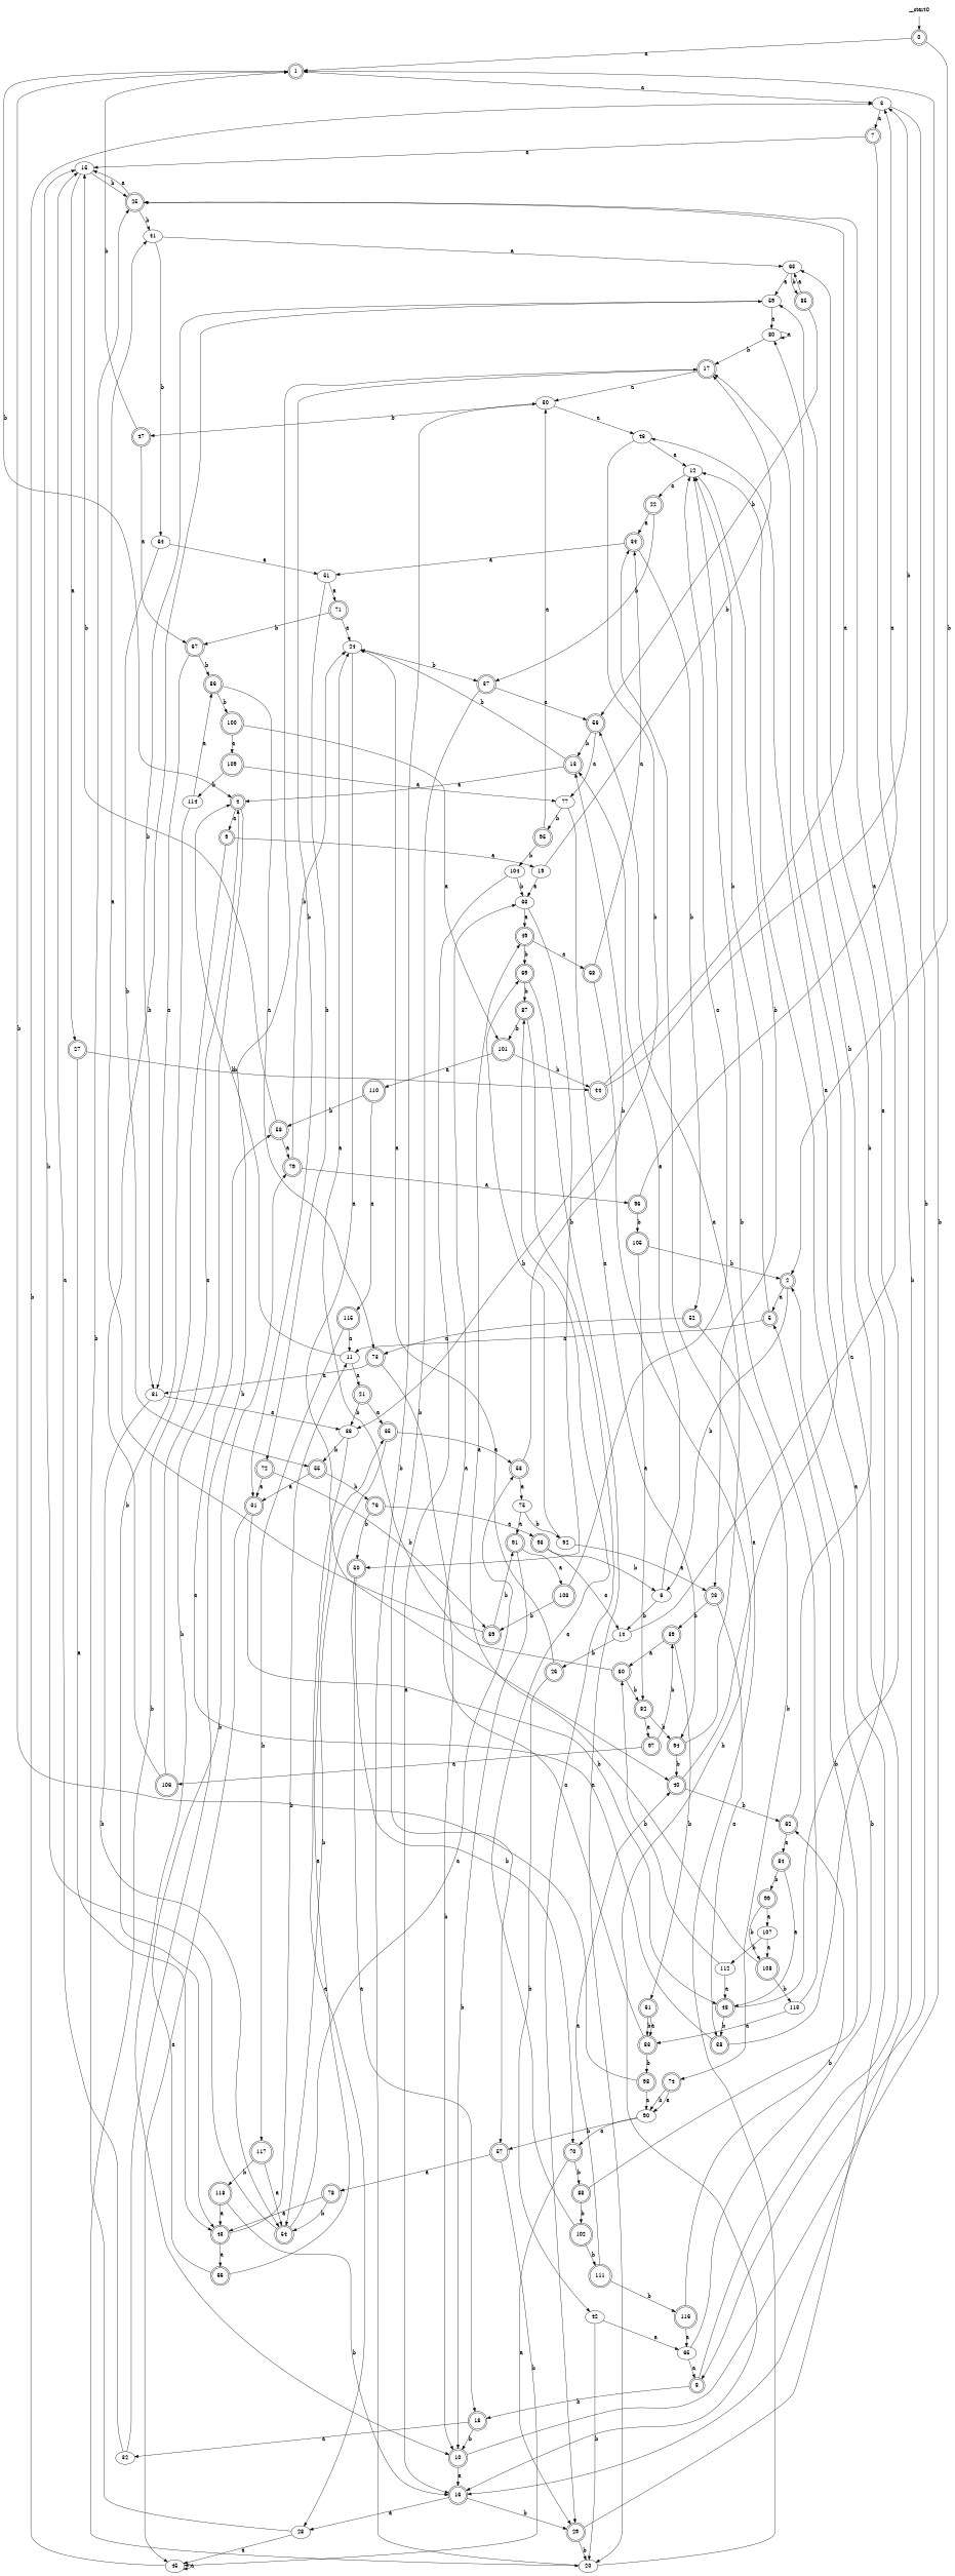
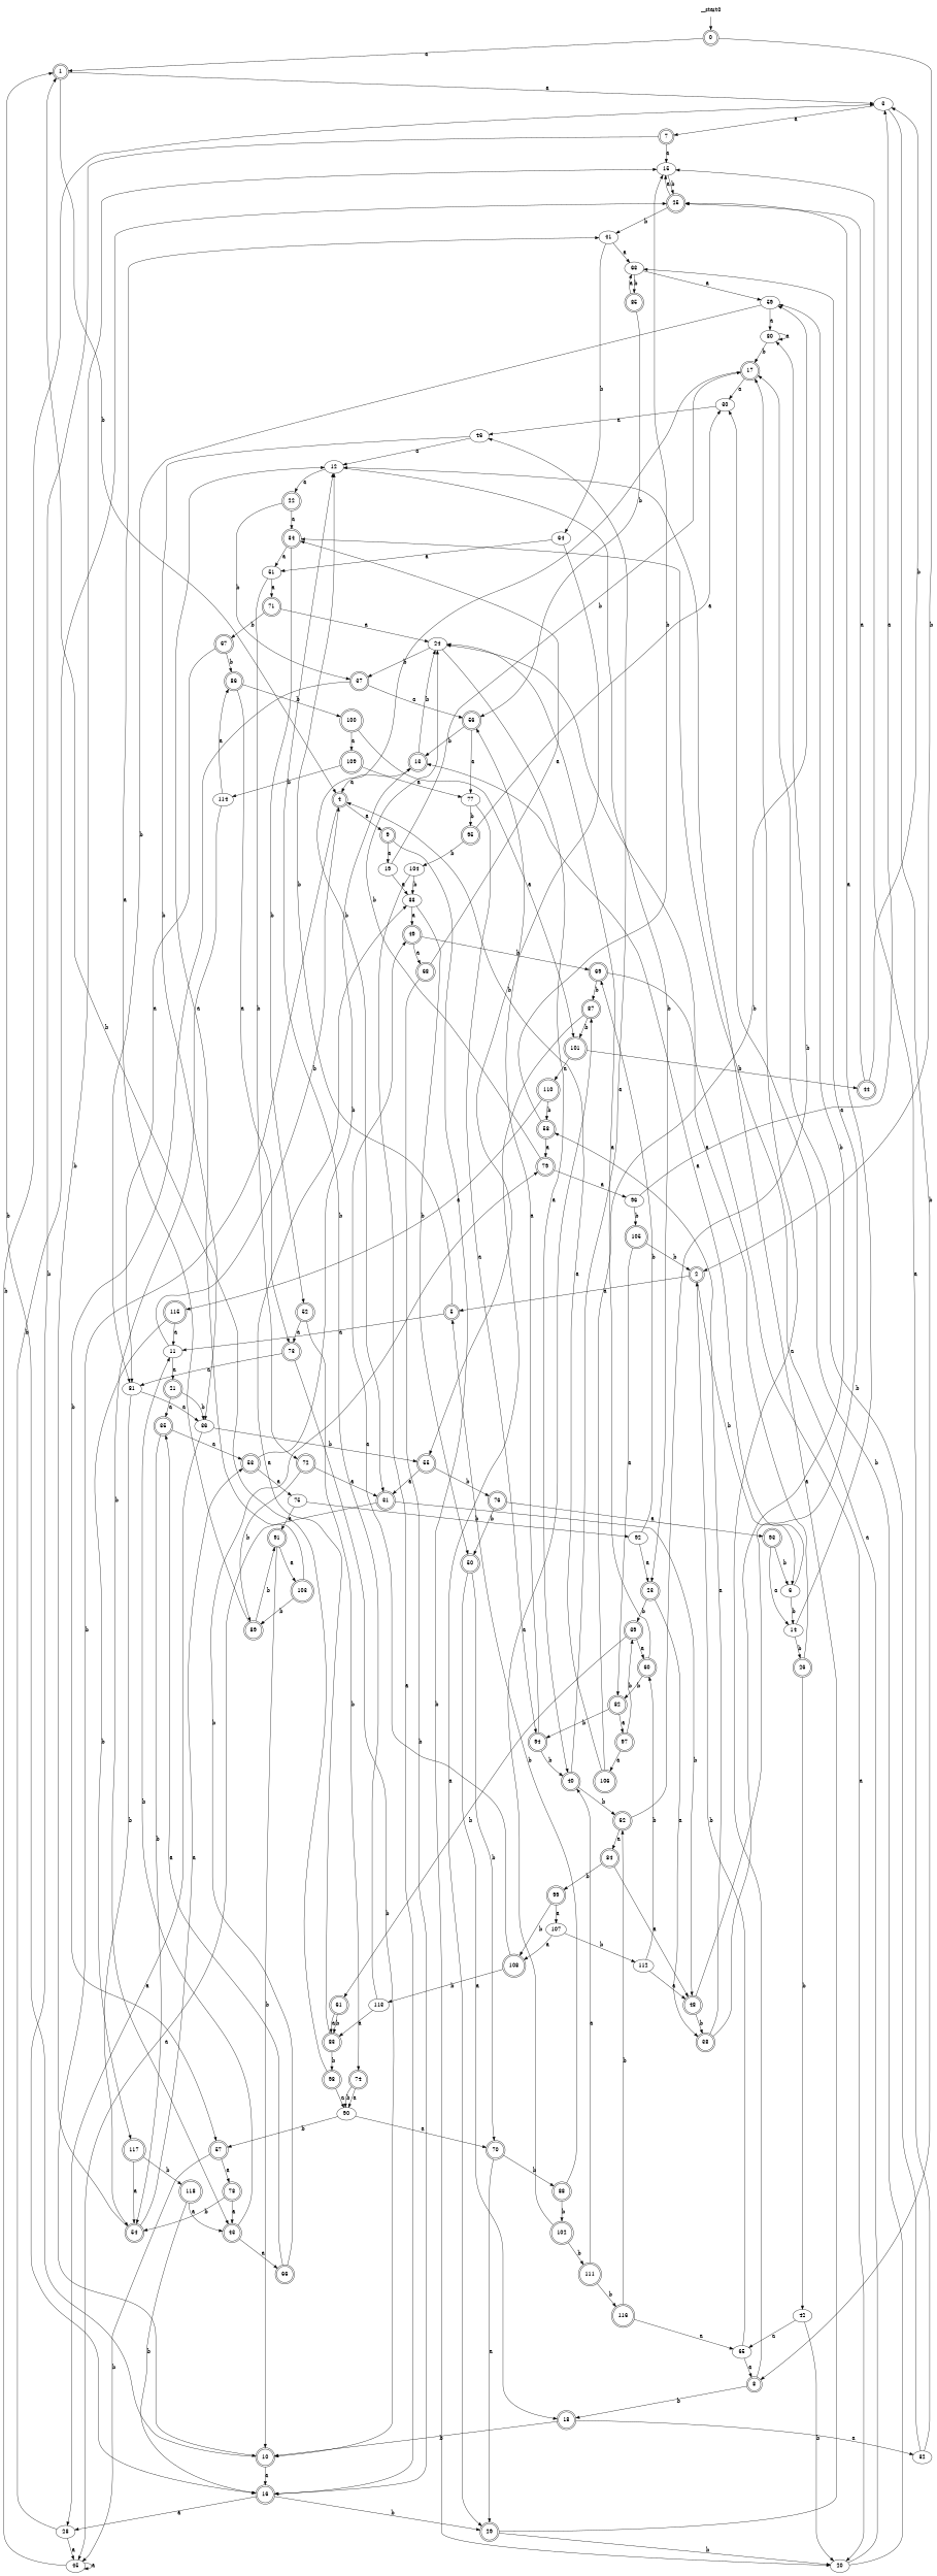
  digraph {
    node [shape=doublecircle]
    __start0 [shape=none]
    0
    1
    2
    3 [shape=""]
    4
    5
    6 [shape=""]
    7
    8
    9
    10
    11 [shape=""]
    12 [shape=""]
    13
    14 [shape=""]
    15 [shape=""]
    16
    17
    18
    19 [shape=""]
    20 [shape=""]
    21
    22
    23
    24 [shape=""]
    25
    26
-   27
    28 [shape=""]
    29
    30 [shape=""]
    31
    32 [shape=""]
    33 [shape=""]
    34
    35
    36 [shape=""]
    37
    38
    39
    40
    41 [shape=""]
    42 [shape=""]
    43
    44
    45 [shape=""]
    46 [shape=""]
-   47
    48
    49
    50
    51 [shape=""]
    52
    53
    54
    55
    56
    57
    58
    59 [shape=""]
    60
    61
    62
    63 [shape=""]
    64 [shape=""]
    65 [shape=""]
    66
    67
    68
    69
    70
    71
    72
    73
    74
    75 [shape=""]
    76
    77 [shape=""]
    78
    79
    80 [shape=""]
    81 [shape=""]
    82
    83
    84
    85
    86
    87
    88
    89
    90 [shape=""]
    91
    92 [shape=ellipse]
    93
    94
    95
-   96
+   96 [shape=ellipse]
    97
    98
    99
    100
    101
    102
    103
    104 [shape=""]
    105
    106
    107 [shape=""]
    108
    109
    110
    111
    112 [shape=""]
    113 [shape=""]
    114 [shape=""]
    115
    116
    117
    118
    __start0 -> 0
    0 -> 1 [label=a]
    0 -> 2 [label=b]
    1 -> 3 [label=a]
    1 -> 4 [label=b]
    2 -> 5 [label=a]
    2 -> 6 [label=b]
    3 -> 7 [label=a]
    3 -> 8 [label=b]
    4 -> 9 [label=a]
    4 -> 10 [label=b]
    5 -> 11 [label=a]
    5 -> 12 [label=b]
    6 -> 13 [label=a]
    6 -> 14 [label=b]
    7 -> 15 [label=a]
    7 -> 16 [label=b]
    8 -> 17 [label=a]
    8 -> 18 [label=b]
    9 -> 19 [label=a]
    9 -> 20 [label=b]
    10 -> 1 [label=b]
    10 -> 16 [label=a]
    11 -> 4 [label=b]
    11 -> 21 [label=a]
    12 -> 22 [label=a]
    12 -> 23 [label=b]
    13 -> 4 [label=a]
    13 -> 24 [label=b]
    14 -> 25 [label=a]
    14 -> 26 [label=b]
    15 -> 25 [label=b]
-   15 -> 27 [label=a]
    16 -> 28 [label=a]
    16 -> 29 [label=b]
    17 -> 30 [label=a]
    17 -> 31 [label=b]
    18 -> 10 [label=b]
    18 -> 32 [label=a]
    19 -> 17 [label=b]
    19 -> 33 [label=a]
    20 -> 30 [label=b]
    20 -> 34 [label=a]
    21 -> 35 [label=a]
    21 -> 36 [label=b]
    22 -> 34 [label=a]
    22 -> 37 [label=b]
    23 -> 38 [label=a]
    23 -> 39 [label=b]
    24 -> 37 [label=b]
    24 -> 40 [label=a]
    25 -> 15 [label=a]
    25 -> 41 [label=b]
    26 -> 24 [label=a]
    26 -> 42 [label=b]
-   27 -> 43 [label=a]
-   27 -> 44 [label=b]
    28 -> 25 [label=b]
    28 -> 45 [label=a]
    29 -> 12 [label=a]
    29 -> 20 [label=b]
    30 -> 46 [label=a]
-   30 -> 47 [label=b]
    31 -> 45 [label=a]
    31 -> 48 [label=b]
    32 -> 15 [label=a]
    32 -> 17 [label=b]
    33 -> 49 [label=a]
    33 -> 50 [label=b]
    34 -> 51 [label=a]
    34 -> 52 [label=b]
    35 -> 53 [label=a]
    35 -> 54 [label=b]
    36 -> 28 [label=a]
    36 -> 55 [label=b]
    37 -> 56 [label=a]
    37 -> 57 [label=b]
    38 -> 58 [label=a]
    38 -> 59 [label=b]
    39 -> 60 [label=a]
    39 -> 61 [label=b]
    40 -> 46 [label=a]
    40 -> 62 [label=b]
    41 -> 63 [label=a]
    41 -> 64 [label=b]
    42 -> 20 [label=b]
    42 -> 65 [label=a]
    43 -> 11 [label=b]
    43 -> 66 [label=a]
    44 -> 3 [label=b]
    44 -> 25 [label=a]
    45 -> 3 [label=b]
    45 -> 45 [label=a]
    46 -> 12 [label=a]
    46 -> 36 [label=b]
-   47 -> 1 [label=b]
-   47 -> 67 [label=a]
    48 -> 38 [label=b]
    48 -> 63 [label=a]
    49 -> 68 [label=a]
    49 -> 69 [label=b]
    50 -> 18 [label=a]
    50 -> 70 [label=b]
    51 -> 71 [label=a]
    51 -> 72 [label=b]
    52 -> 73 [label=a]
    52 -> 74 [label=b]
    53 -> 13 [label=b]
    53 -> 75 [label=a]
    54 -> 15 [label=b]
    54 -> 53 [label=a]
    55 -> 31 [label=a]
    55 -> 76 [label=b]
    56 -> 13 [label=b]
    56 -> 77 [label=a]
    57 -> 45 [label=b]
    57 -> 78 [label=a]
    58 -> 15 [label=b]
    58 -> 79 [label=a]
    59 -> 80 [label=a]
    59 -> 81 [label=b]
    60 -> 24 [label=a]
    60 -> 82 [label=b]
    61 -> 83 [label=a]
    61 -> 83 [label=b]
    62 -> 80 [label=b]
    62 -> 84 [label=a]
    63 -> 59 [label=a]
    63 -> 85 [label=b]
    64 -> 51 [label=a]
    64 -> 55 [label=b]
    65 -> 2 [label=b]
    65 -> 8 [label=a]
    66 -> 35 [label=a]
    66 -> 79 [label=b]
    67 -> 81 [label=a]
    67 -> 86 [label=b]
    68 -> 16 [label=b]
    68 -> 34 [label=a]
    69 -> 20 [label=a]
    69 -> 87 [label=b]
    70 -> 29 [label=a]
    70 -> 88 [label=b]
    71 -> 24 [label=a]
    71 -> 67 [label=b]
    72 -> 31 [label=a]
    72 -> 89 [label=b]
    73 -> 10 [label=b]
    73 -> 81 [label=a]
    74 -> 90 [label=a]
    74 -> 90 [label=b]
    75 -> 91 [label=a]
    75 -> 92 [label=b]
    76 -> 50 [label=b]
    76 -> 93 [label=a]
    77 -> 94 [label=a]
    77 -> 95 [label=b]
    78 -> 43 [label=a]
    78 -> 54 [label=b]
    79 -> 24 [label=b]
    79 -> 96 [label=a]
    80 -> 17 [label=b]
    80 -> 80 [label=a]
    81 -> 36 [label=a]
    81 -> 54 [label=b]
    82 -> 94 [label=b]
    82 -> 97 [label=a]
    83 -> 33 [label=a]
    83 -> 98 [label=b]
    84 -> 48 [label=a]
    84 -> 99 [label=b]
    85 -> 56 [label=b]
    85 -> 63 [label=a]
    86 -> 73 [label=a]
    86 -> 100 [label=b]
    87 -> 29 [label=a]
    87 -> 101 [label=b]
    88 -> 5 [label=b]
    88 -> 102 [label=b]
    89 -> 41 [label=a]
    89 -> 91 [label=b]
    90 -> 57 [label=b]
    90 -> 70 [label=a]
    91 -> 10 [label=b]
    91 -> 103 [label=a]
    92 -> 23 [label=a]
    92 -> 69 [label=b]
    93 -> 6 [label=b]
    93 -> 14 [label=a]
    94 -> 40 [label=b]
    94 -> 56 [label=a]
    95 -> 30 [label=a]
    95 -> 104 [label=b]
    96 -> 3 [label=a]
    96 -> 105 [label=b]
    97 -> 39 [label=b]
    97 -> 106 [label=a]
    98 -> 1 [label=b]
    98 -> 90 [label=a]
    99 -> 107 [label=a]
    99 -> 108 [label=b]
    100 -> 101 [label=a]
    100 -> 109 [label=a]
    101 -> 44 [label=b]
    101 -> 110 [label=a]
    102 -> 87 [label=a]
    102 -> 111 [label=b]
    103 -> 12 [label=a]
    103 -> 89 [label=b]
    104 -> 16 [label=a]
    104 -> 33 [label=b]
    105 -> 2 [label=b]
    105 -> 82 [label=a]
    106 -> 4 [label=a]
    106 -> 59 [label=b]
    107 -> 108 [label=a]
    107 -> 112 [label=b]
    108 -> 49 [label=a]
    108 -> 113 [label=b]
    109 -> 77 [label=a]
    109 -> 114 [label=b]
    110 -> 58 [label=b]
    110 -> 115 [label=a]
    111 -> 40 [label=a]
    111 -> 116 [label=b]
    112 -> 48 [label=a]
    112 -> 60 [label=b]
    113 -> 12 [label=b]
    113 -> 83 [label=a]
    114 -> 43 [label=b]
    114 -> 86 [label=a]
    115 -> 11 [label=a]
    115 -> 117 [label=b]
    116 -> 62 [label=b]
    116 -> 65 [label=a]
    117 -> 54 [label=a]
    117 -> 118 [label=b]
    118 -> 16 [label=b]
    118 -> 43 [label=a]
  }
